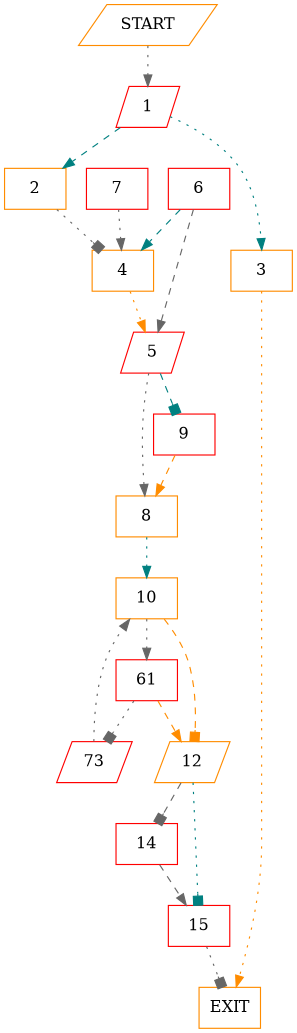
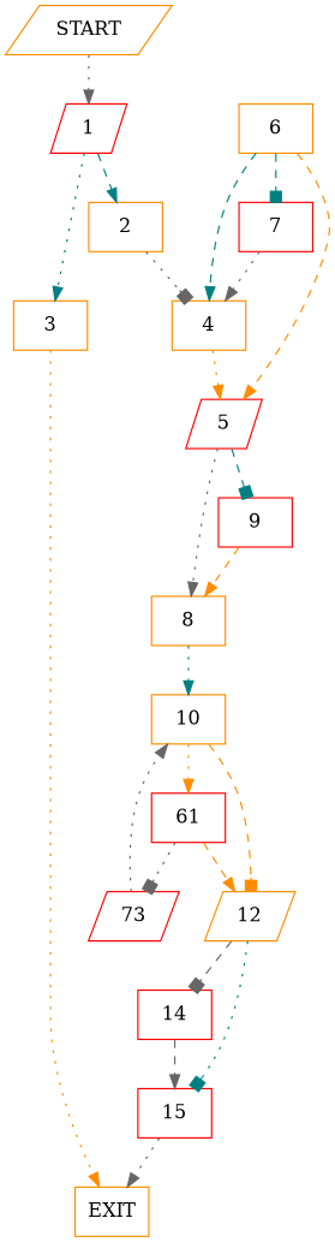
  digraph {
    node [color=red shape=box]
    edge [arrowhead=normal color=gray40 style=dotted]
    n1 [color=darkorange label=START shape=parallelogram]
    1 [shape=parallelogram]
    2 [color=darkorange]
    3 [color=darkorange]
    n5 [color=darkorange label=EXIT]
    4 [color=darkorange]
    5 [shape=parallelogram]
    8 [color=darkorange]
    9
-   6
+   6 [color=darkorange]
    7
    10 [color=darkorange]
    n13 [label=61]
    12 [color=darkorange shape=parallelogram]
    n15 [label=73 shape=parallelogram]
    14
    15
    n1 -> 1
    1 -> 2 [color=teal style=dashed]
    1 -> 3 [color=teal]
    2 -> 4 [arrowhead=box]
    3 -> n5 [color=darkorange]
    4 -> 5 [color=darkorange]
    5 -> 8
    5 -> 9 [arrowhead=box color=teal style=dashed]
    8 -> 10 [color=teal]
    9 -> 8 [color=darkorange style=dashed]
    6 -> 4 [color=teal style=dashed]
-   6 -> 5 [style=dashed]
+   6 -> 5 [color=darkorange style=dashed]
+   6 -> 7 [arrowhead=box color=teal style=dashed]
    7 -> 4
-   10 -> n13
+   10 -> n13 [color=darkorange]
    10 -> 12 [arrowhead=box color=darkorange style=dashed]
    n13 -> 12 [color=darkorange style=dashed]
    n13 -> n15 [arrowhead=box]
    12 -> 14 [arrowhead=box style=dashed]
    12 -> 15 [arrowhead=box color=teal]
    n15 -> 10
    14 -> 15 [style=dashed]
-   15 -> n5 [arrowhead=box]
+   15 -> n5
  }
